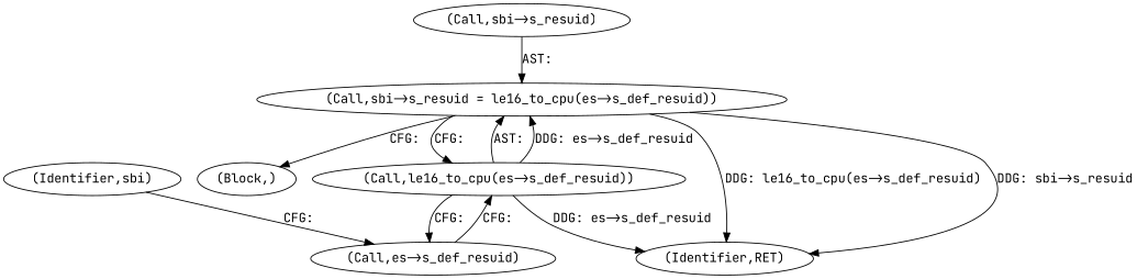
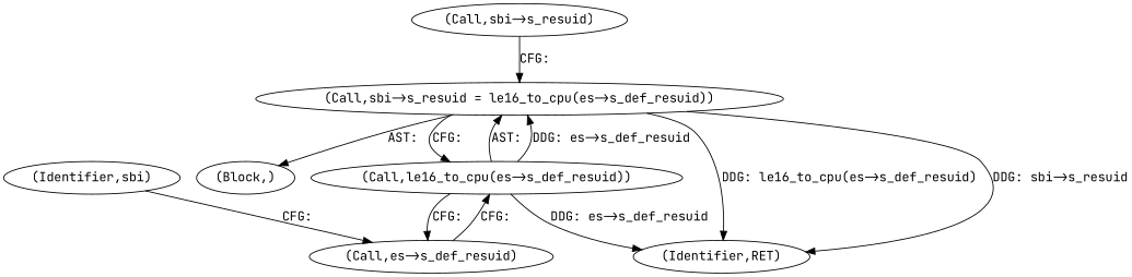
  digraph {
    fontname="JetBrains Mono"
    node [fontname="JetBrains Mono"]
    edge [fontname="JetBrains Mono"]
    n1 [label="(Call,sbi->s_resuid = le16_to_cpu(es->s_def_resuid))"]
    n2 [label="(Call,le16_to_cpu(es->s_def_resuid))"]
    n3 [label="(Block,)"]
    n4 [label="(Identifier,RET)"]
    n5 [label="(Call,es->s_def_resuid)"]
    n6 [label="(Call,sbi->s_resuid)"]
    n7 [label="(Identifier,sbi)"]
    n1 -> n2 [label="CFG: "]
-   n1 -> n3 [label="CFG: "]
+   n1 -> n3 [label="AST: "]
    n1 -> n4 [label="DDG: le16_to_cpu(es->s_def_resuid)"]
    n1 -> n4 [label="DDG: sbi->s_resuid"]
    n2 -> n1 [label="AST: "]
    n2 -> n1 [label="DDG: es->s_def_resuid"]
    n2 -> n4 [label="DDG: es->s_def_resuid"]
    n2 -> n5 [label="CFG: "]
    n5 -> n2 [label="CFG: "]
-   n6 -> n1 [label="AST: "]
+   n6 -> n1 [label="CFG: "]
    n7 -> n5 [label="CFG: "]
  }
